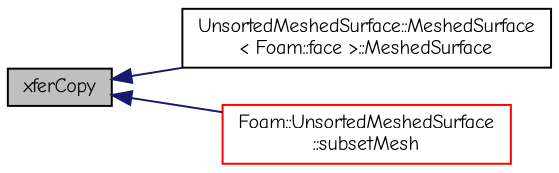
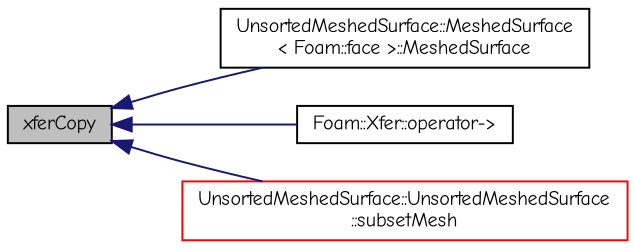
  digraph {
    fontname="Comic Neue"
    rankdir=LR
    node [color=black fontname="Comic Neue" fontsize=10 shape=record]
    edge [color=midnightblue dir=back fontname="Comic Neue" fontsize=10 labelfontname=Helvetica labelfontsize=10 style=solid]
    n1 [fillcolor=grey75 fontcolor=black height=0.2 label=xferCopy style=filled width=0.4]
    n2 [height=0.2 label="UnsortedMeshedSurface::MeshedSurface\l\< Foam::face \>::MeshedSurface" width=0.4]
-   n4 [color=red height=0.2 label="Foam::UnsortedMeshedSurface\l::subsetMesh" width=0.4]
+   n3 [height=0.2 label="Foam::Xfer::operator-\>" width=0.4]
+   n4 [color=red height=0.2 label="UnsortedMeshedSurface::UnsortedMeshedSurface\l::subsetMesh" width=0.4]
    n1 -> n2
+   n1 -> n3
    n1 -> n4
  }
